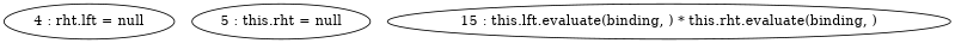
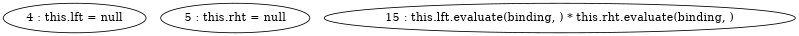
  digraph {
-   "4 : this.lft = null" [label="4 : rht.lft = null"]
+   "4 : this.lft = null"
    "5 : this.rht = null"
    "15 : this.lft.evaluate(binding, ) * this.rht.evaluate(binding, )"
  }
